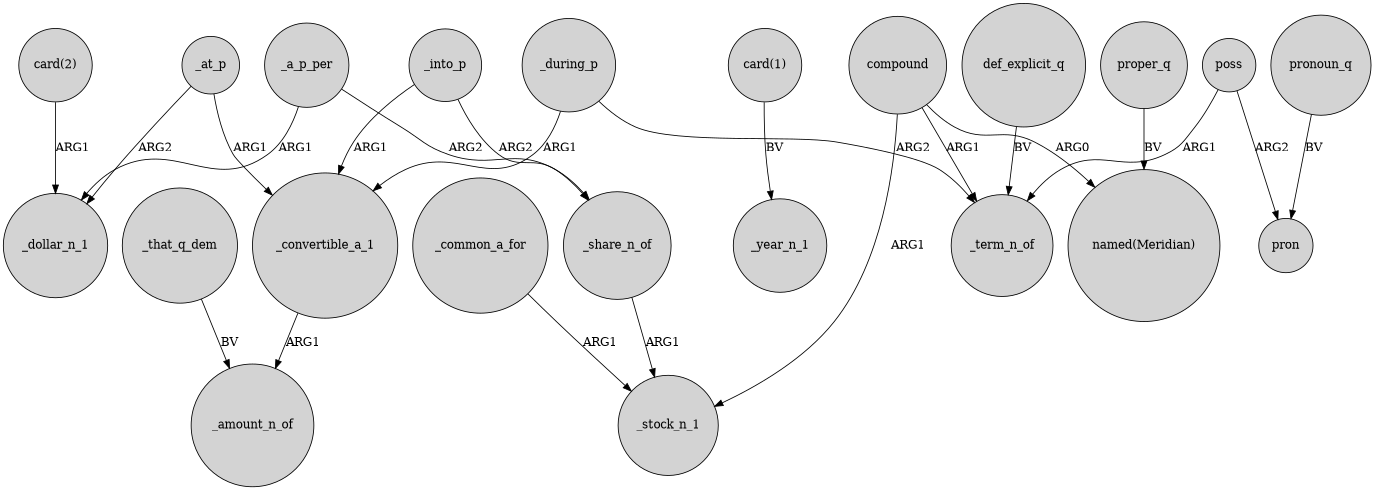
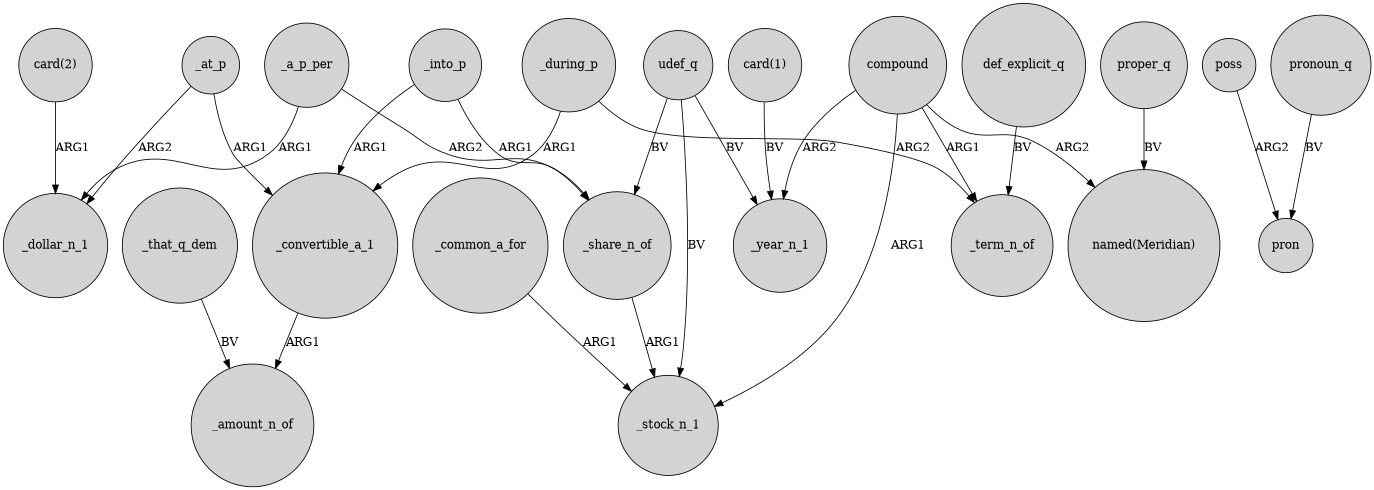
  digraph {
    node [shape=circle style=filled]
    _convertible_a_1
    _amount_n_of
    compound
    _term_n_of
    _stock_n_1
    "named(Meridian)"
    _year_n_1
    _at_p
    _dollar_n_1
    poss
    pron
    _that_q_dem
    _a_p_per
    _share_n_of
    "card(2)"
    proper_q
    pronoun_q
+   udef_q
    _into_p
    "card(1)"
    _during_p
    _common_a_for
    def_explicit_q
    _convertible_a_1 -> _amount_n_of [label=ARG1]
    compound -> _term_n_of [label=ARG1]
    compound -> _stock_n_1 [label=ARG1]
-   compound -> "named(Meridian)" [label=ARG0]
+   compound -> "named(Meridian)" [label=ARG2]
+   compound -> _year_n_1 [label=ARG2]
    _at_p -> _convertible_a_1 [label=ARG1]
    _at_p -> _dollar_n_1 [label=ARG2]
-   poss -> _term_n_of [label=ARG1]
    poss -> pron [label=ARG2]
    _that_q_dem -> _amount_n_of [label=BV]
    _a_p_per -> _dollar_n_1 [label=ARG1]
    _a_p_per -> _share_n_of [label=ARG2]
    _share_n_of -> _stock_n_1 [label=ARG1]
    "card(2)" -> _dollar_n_1 [label=ARG1]
    proper_q -> "named(Meridian)" [label=BV]
    pronoun_q -> pron [label=BV]
+   udef_q -> _stock_n_1 [label=BV]
+   udef_q -> _year_n_1 [label=BV]
+   udef_q -> _share_n_of [label=BV]
    _into_p -> _convertible_a_1 [label=ARG1]
-   _into_p -> _share_n_of [label=ARG2]
+   _into_p -> _share_n_of [label=ARG1]
    "card(1)" -> _year_n_1 [label=BV]
    _during_p -> _convertible_a_1 [label=ARG1]
    _during_p -> _term_n_of [label=ARG2]
    _common_a_for -> _stock_n_1 [label=ARG1]
    def_explicit_q -> _term_n_of [label=BV]
  }
